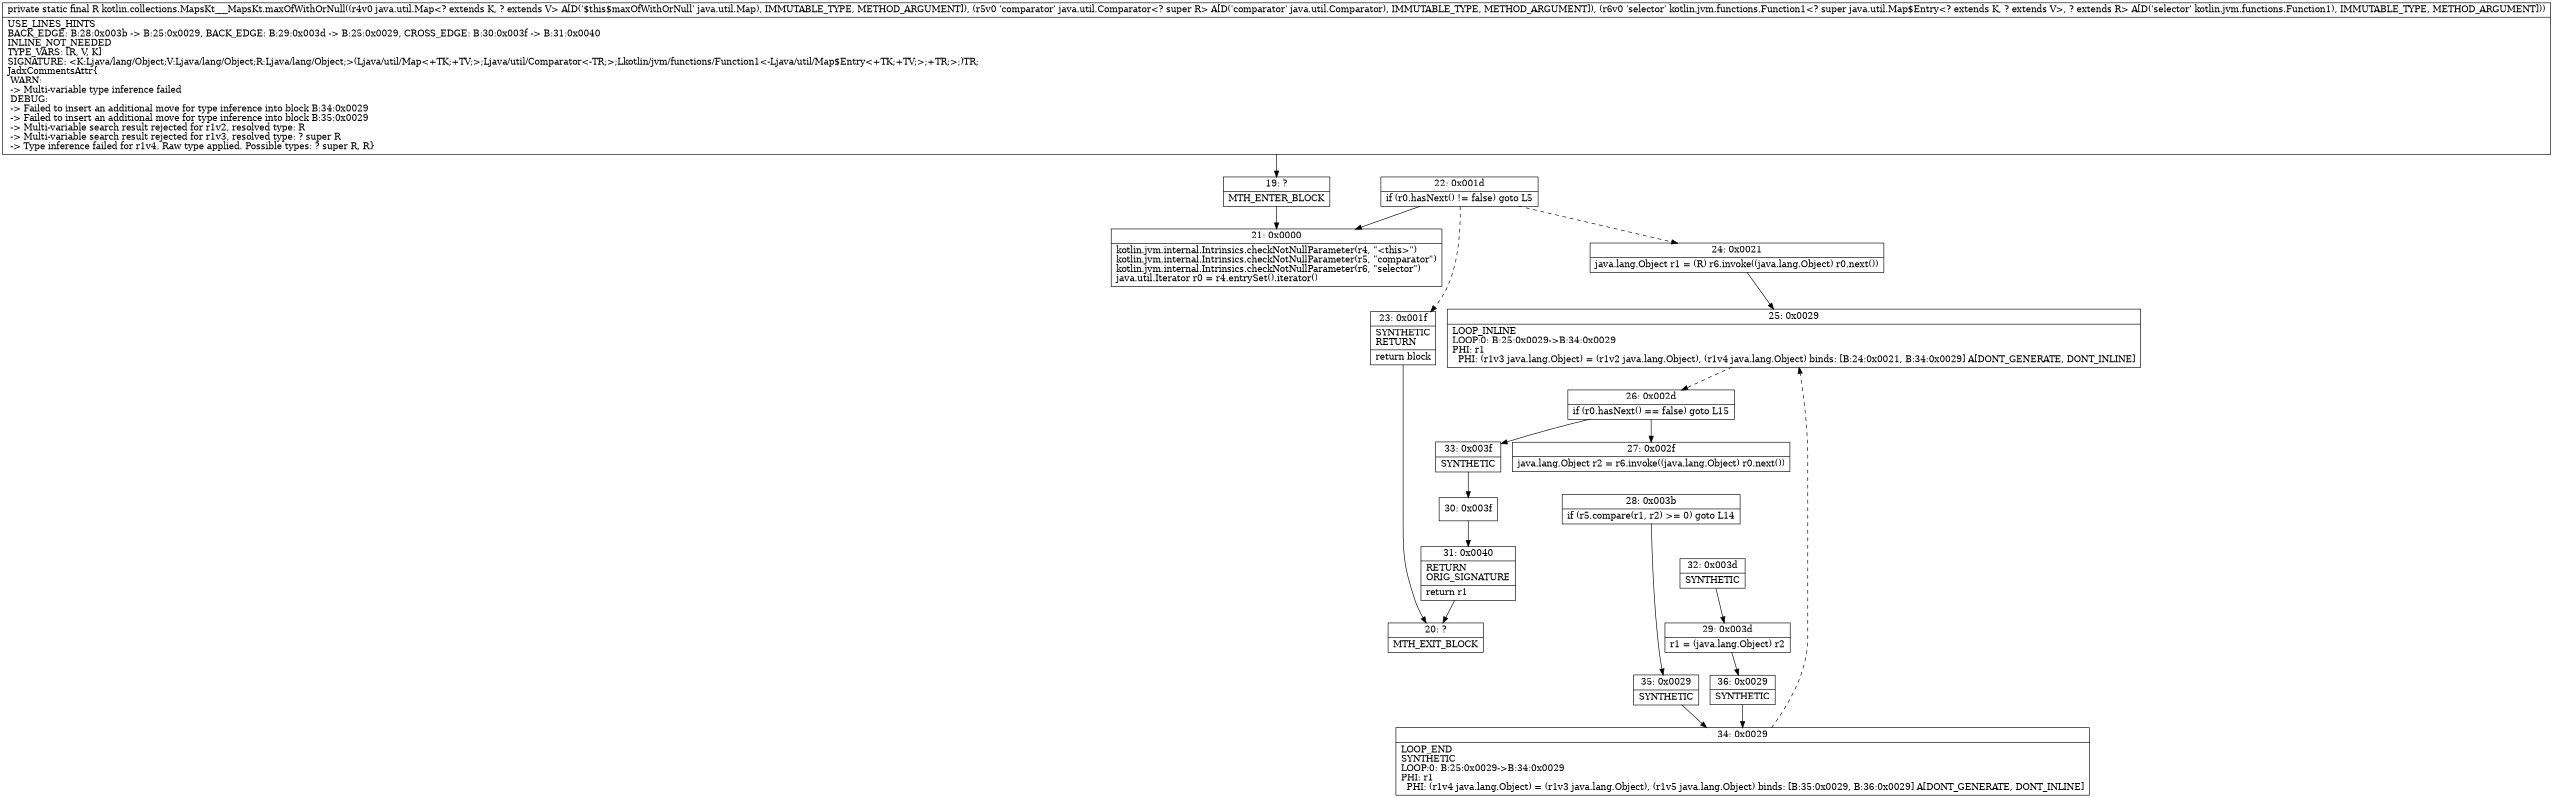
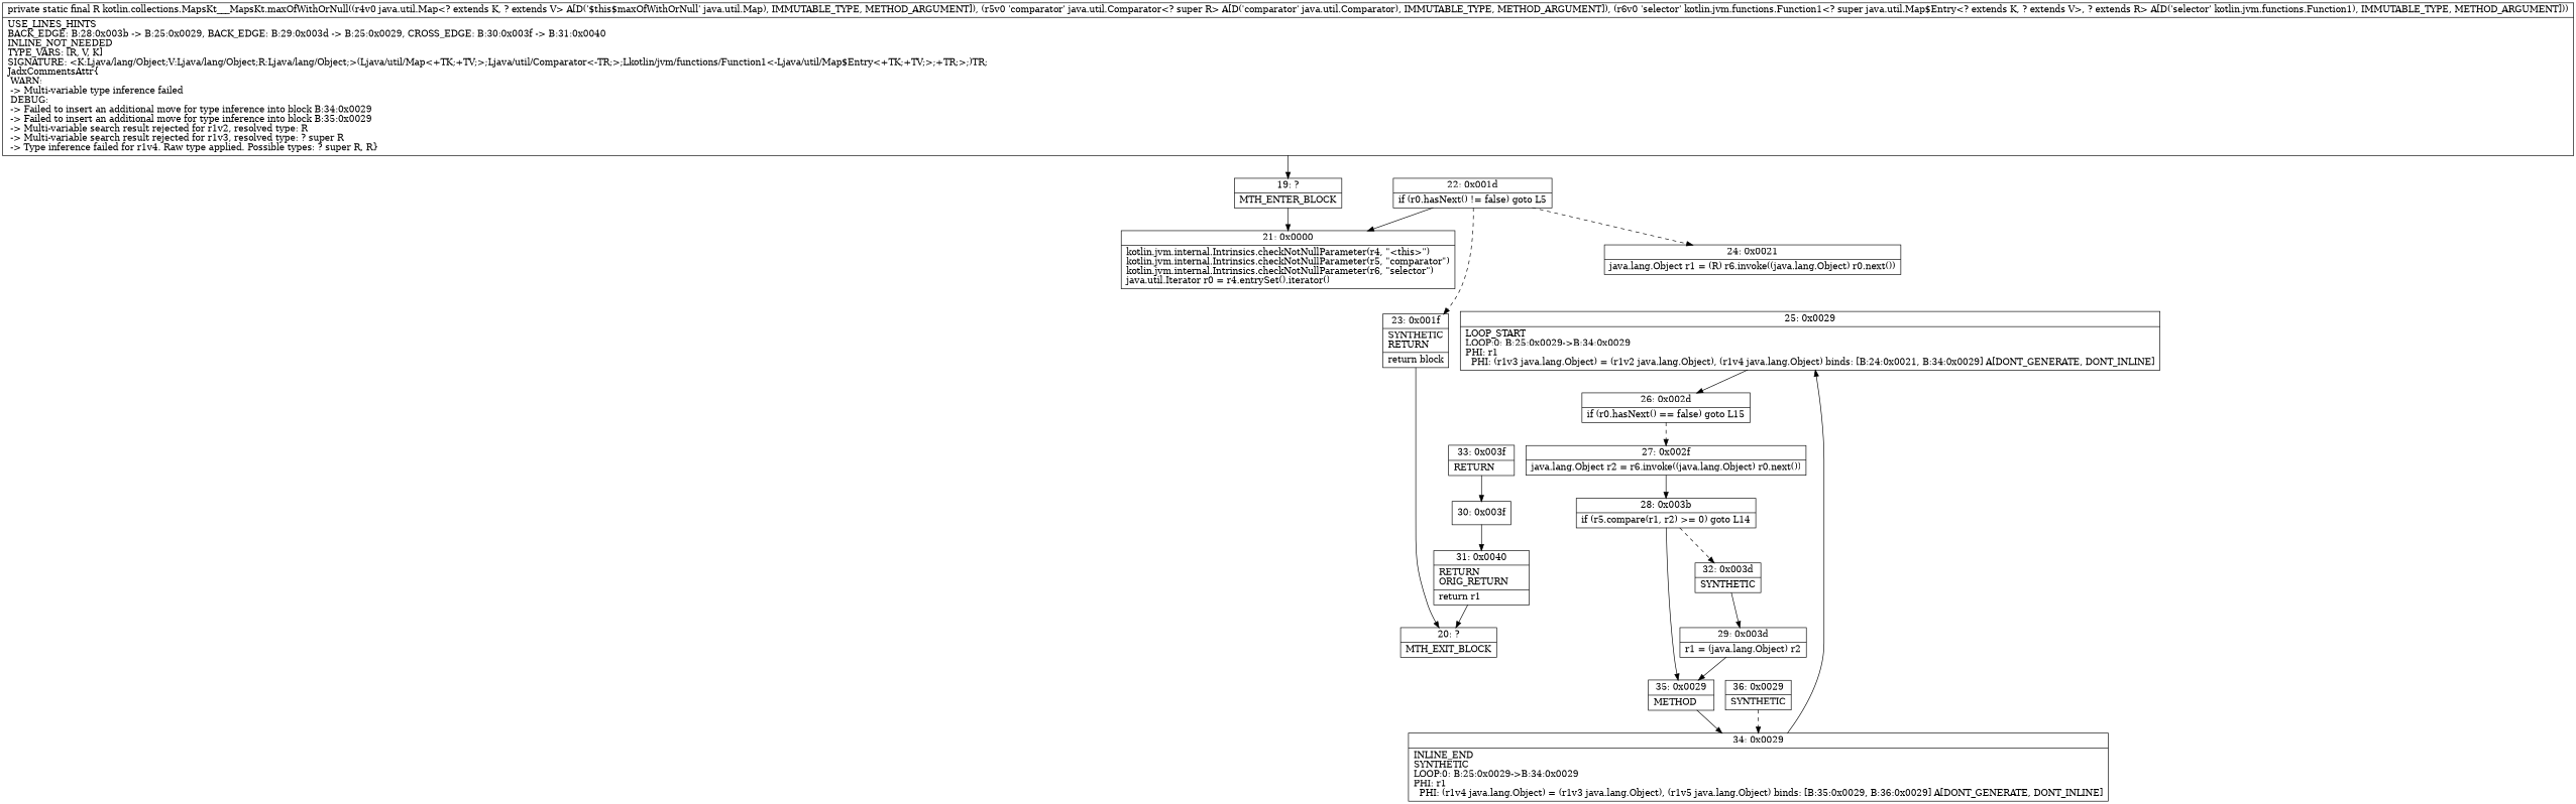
  digraph {
    node [shape=record]
    n1 [label="{19\:\ ?|MTH_ENTER_BLOCK\l}"]
    n2 [label="{21\:\ 0x0000|kotlin.jvm.internal.Intrinsics.checkNotNullParameter(r4, \"\<this\>\")\lkotlin.jvm.internal.Intrinsics.checkNotNullParameter(r5, \"comparator\")\lkotlin.jvm.internal.Intrinsics.checkNotNullParameter(r6, \"selector\")\ljava.util.Iterator r0 = r4.entrySet().iterator()\l}"]
    n3 [label="{22\:\ 0x001d|if (r0.hasNext() != false) goto L5\l}"]
    n4 [label="{23\:\ 0x001f|SYNTHETIC\lRETURN\l|return block\l}"]
    n5 [label="{24\:\ 0x0021|java.lang.Object r1 = (R) r6.invoke((java.lang.Object) r0.next())\l}"]
    n6 [label="{20\:\ ?|MTH_EXIT_BLOCK\l}"]
-   n7 [label="{25\:\ 0x0029|LOOP_INLINE\lLOOP:0: B:25:0x0029\-\>B:34:0x0029\lPHI: r1 \l  PHI: (r1v3 java.lang.Object) = (r1v2 java.lang.Object), (r1v4 java.lang.Object) binds: [B:24:0x0021, B:34:0x0029] A[DONT_GENERATE, DONT_INLINE]\l}"]
+   n7 [label="{25\:\ 0x0029|LOOP_START\lLOOP:0: B:25:0x0029\-\>B:34:0x0029\lPHI: r1 \l  PHI: (r1v3 java.lang.Object) = (r1v2 java.lang.Object), (r1v4 java.lang.Object) binds: [B:24:0x0021, B:34:0x0029] A[DONT_GENERATE, DONT_INLINE]\l}"]
    n8 [label="{26\:\ 0x002d|if (r0.hasNext() == false) goto L15\l}"]
    n9 [label="{27\:\ 0x002f|java.lang.Object r2 = r6.invoke((java.lang.Object) r0.next())\l}"]
-   n10 [label="{33\:\ 0x003f|SYNTHETIC\l}"]
+   n10 [label="{33\:\ 0x003f|RETURN\l}"]
    n11 [label="{28\:\ 0x003b|if (r5.compare(r1, r2) \>= 0) goto L14\l}"]
    n12 [label="{30\:\ 0x003f}"]
    n13 [label="{32\:\ 0x003d|SYNTHETIC\l}"]
-   n14 [label="{35\:\ 0x0029|SYNTHETIC\l}"]
+   n14 [label="{35\:\ 0x0029|METHOD\l}"]
    n15 [label="{29\:\ 0x003d|r1 = (java.lang.Object) r2\l}"]
-   n16 [label="{34\:\ 0x0029|LOOP_END\lSYNTHETIC\lLOOP:0: B:25:0x0029\-\>B:34:0x0029\lPHI: r1 \l  PHI: (r1v4 java.lang.Object) = (r1v3 java.lang.Object), (r1v5 java.lang.Object) binds: [B:35:0x0029, B:36:0x0029] A[DONT_GENERATE, DONT_INLINE]\l}"]
+   n16 [label="{34\:\ 0x0029|INLINE_END\lSYNTHETIC\lLOOP:0: B:25:0x0029\-\>B:34:0x0029\lPHI: r1 \l  PHI: (r1v4 java.lang.Object) = (r1v3 java.lang.Object), (r1v5 java.lang.Object) binds: [B:35:0x0029, B:36:0x0029] A[DONT_GENERATE, DONT_INLINE]\l}"]
    n17 [label="{36\:\ 0x0029|SYNTHETIC\l}"]
-   n18 [label="{31\:\ 0x0040|RETURN\lORIG_SIGNATURE\l|return r1\l}"]
+   n18 [label="{31\:\ 0x0040|RETURN\lORIG_RETURN\l|return r1\l}"]
    n19 [label="{private static final R kotlin.collections.MapsKt___MapsKt.maxOfWithOrNull((r4v0 java.util.Map\<? extends K, ? extends V\> A[D('$this$maxOfWithOrNull' java.util.Map), IMMUTABLE_TYPE, METHOD_ARGUMENT]), (r5v0 'comparator' java.util.Comparator\<? super R\> A[D('comparator' java.util.Comparator), IMMUTABLE_TYPE, METHOD_ARGUMENT]), (r6v0 'selector' kotlin.jvm.functions.Function1\<? super java.util.Map$Entry\<? extends K, ? extends V\>, ? extends R\> A[D('selector' kotlin.jvm.functions.Function1), IMMUTABLE_TYPE, METHOD_ARGUMENT]))  | USE_LINES_HINTS\lBACK_EDGE: B:28:0x003b \-\> B:25:0x0029, BACK_EDGE: B:29:0x003d \-\> B:25:0x0029, CROSS_EDGE: B:30:0x003f \-\> B:31:0x0040\lINLINE_NOT_NEEDED\lTYPE_VARS: [R, V, K]\lSIGNATURE: \<K:Ljava\/lang\/Object;V:Ljava\/lang\/Object;R:Ljava\/lang\/Object;\>(Ljava\/util\/Map\<+TK;+TV;\>;Ljava\/util\/Comparator\<\-TR;\>;Lkotlin\/jvm\/functions\/Function1\<\-Ljava\/util\/Map$Entry\<+TK;+TV;\>;+TR;\>;)TR;\lJadxCommentsAttr\{\l WARN: \l \-\> Multi\-variable type inference failed\l DEBUG: \l \-\> Failed to insert an additional move for type inference into block B:34:0x0029\l \-\> Failed to insert an additional move for type inference into block B:35:0x0029\l \-\> Multi\-variable search result rejected for r1v2, resolved type: R\l \-\> Multi\-variable search result rejected for r1v3, resolved type: ? super R\l \-\> Type inference failed for r1v4. Raw type applied. Possible types: ? super R, R\}\l}"]
    n1 -> n2
    n3 -> n2
    n3 -> n4 [style=dashed]
    n3 -> n5 [style=dashed]
    n4 -> n6
-   n5 -> n7
-   n7 -> n8 [style=dashed]
-   n8 -> n9 [style=solid]
-   n8 -> n10
+   n7 -> n8
+   n8 -> n9 [style=dashed]
+   n9 -> n11
    n10 -> n12
+   n11 -> n13 [style=dashed]
    n11 -> n14
    n12 -> n18
    n13 -> n15
    n14 -> n16
-   n15 -> n17
-   n16 -> n7 [style=dashed]
-   n17 -> n16
+   n15 -> n14
+   n16 -> n7
+   n17 -> n16 [style=dashed]
    n18 -> n6
    n19 -> n1
  }
